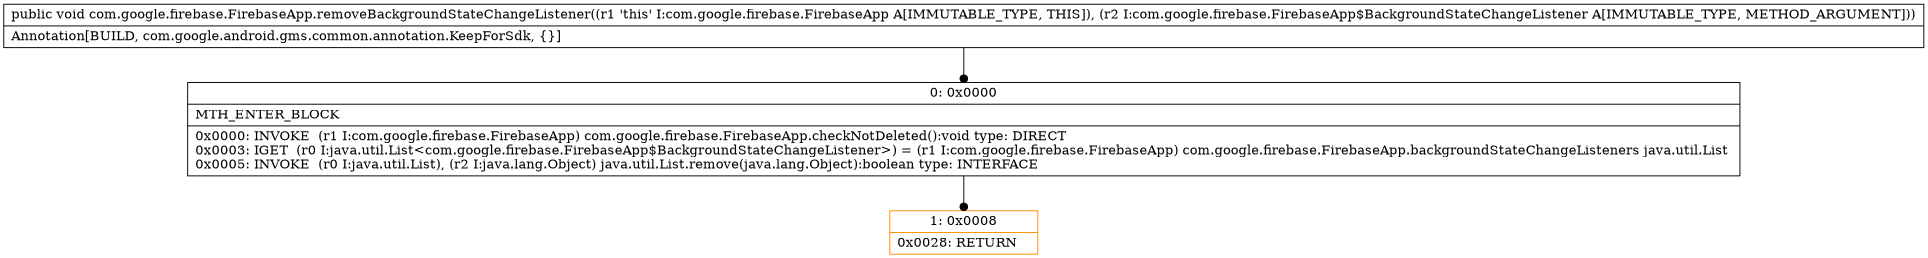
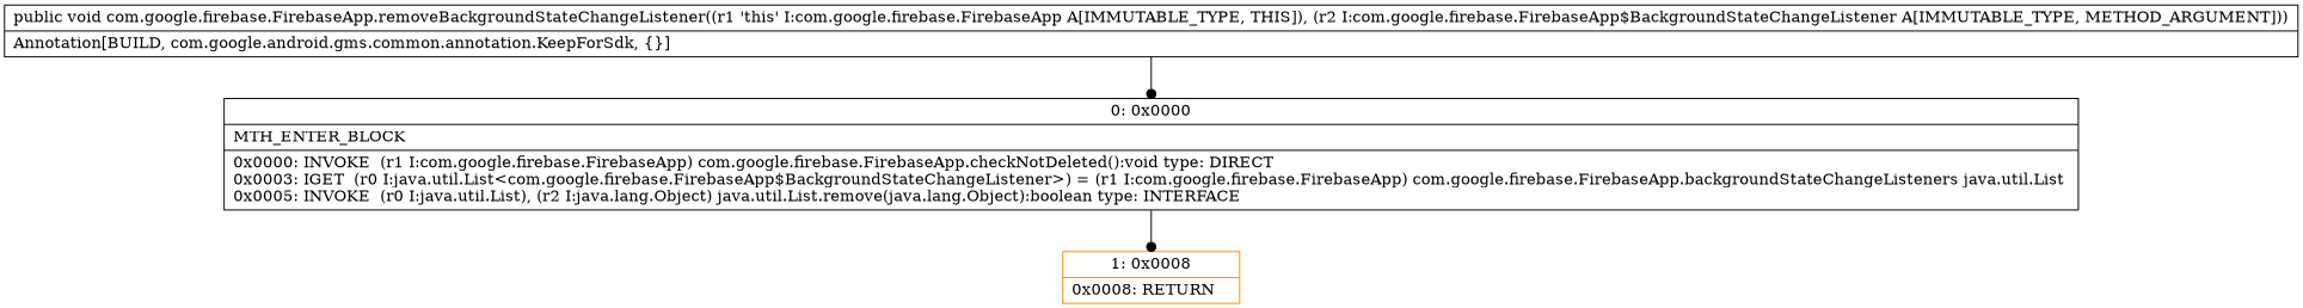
  digraph {
    node [shape=record color=black]
    edge [arrowhead=dot]
    n1 [label="{0\:\ 0x0000|MTH_ENTER_BLOCK\l|0x0000: INVOKE  (r1 I:com.google.firebase.FirebaseApp) com.google.firebase.FirebaseApp.checkNotDeleted():void type: DIRECT \l0x0003: IGET  (r0 I:java.util.List\<com.google.firebase.FirebaseApp$BackgroundStateChangeListener\>) = (r1 I:com.google.firebase.FirebaseApp) com.google.firebase.FirebaseApp.backgroundStateChangeListeners java.util.List \l0x0005: INVOKE  (r0 I:java.util.List), (r2 I:java.lang.Object) java.util.List.remove(java.lang.Object):boolean type: INTERFACE \l}"]
-   n2 [label="{1\:\ 0x0008|0x0028: RETURN   \l}" color=darkorange]
+   n2 [label="{1\:\ 0x0008|0x0008: RETURN   \l}" color=darkorange]
    n3 [label="{public void com.google.firebase.FirebaseApp.removeBackgroundStateChangeListener((r1 'this' I:com.google.firebase.FirebaseApp A[IMMUTABLE_TYPE, THIS]), (r2 I:com.google.firebase.FirebaseApp$BackgroundStateChangeListener A[IMMUTABLE_TYPE, METHOD_ARGUMENT]))  | Annotation[BUILD, com.google.android.gms.common.annotation.KeepForSdk, \{\}]\l}"]
    n1 -> n2
    n3 -> n1
  }
